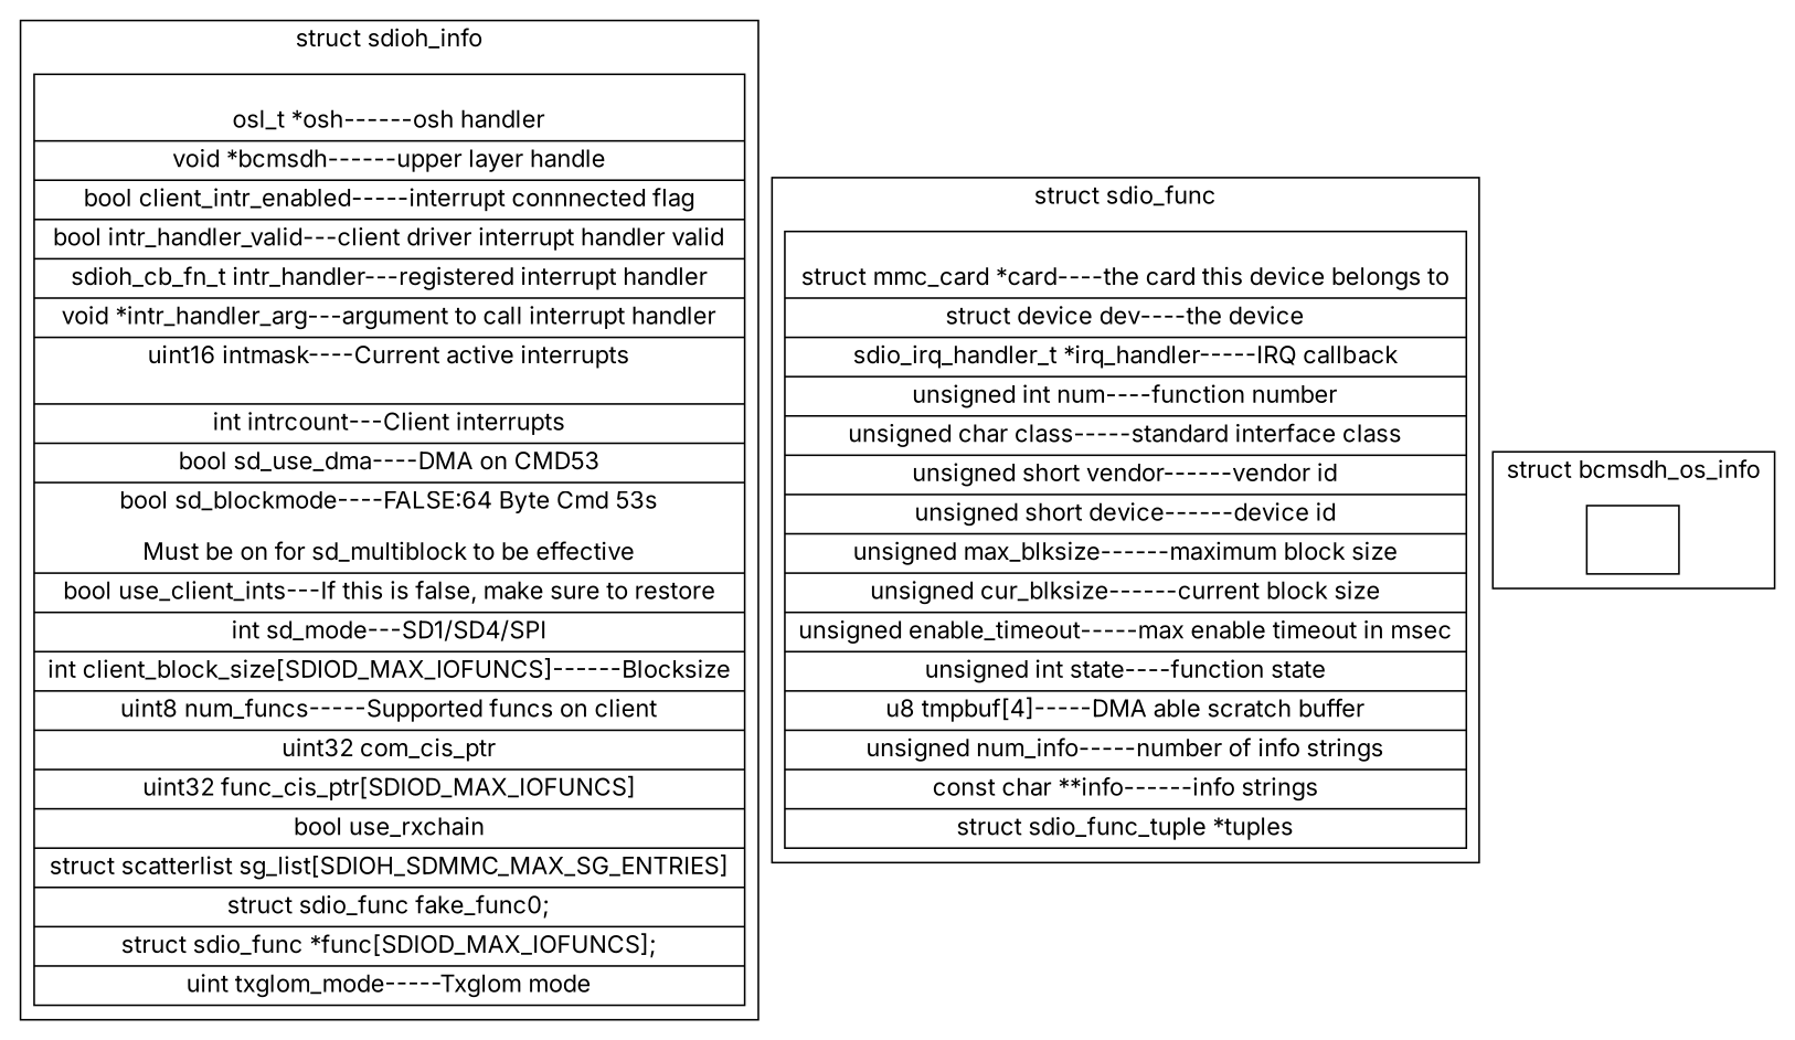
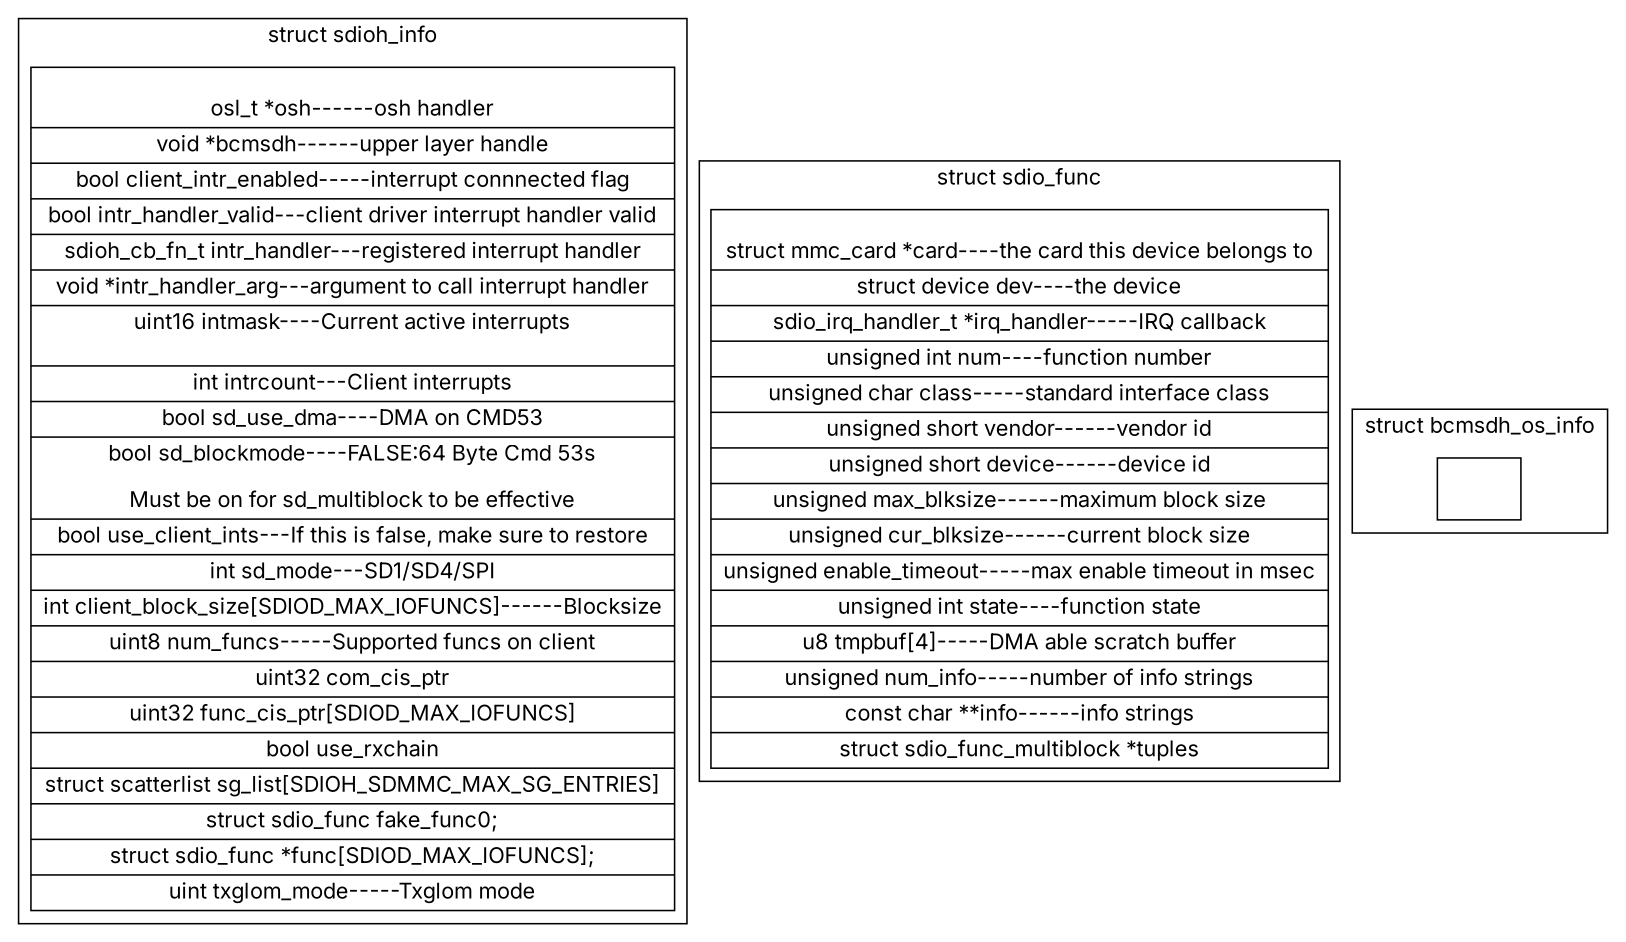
  digraph {
    fontname=Inter
    node [shape=record fontname=Inter]
    n1 [label="{\n		osl_t       *osh------osh handler\n    |void        *bcmsdh------upper layer handle\n    |bool        client_intr_enabled-----interrupt connnected flag\n    |bool        intr_handler_valid---client driver interrupt handler valid\n    |sdioh_cb_fn_t   intr_handler---registered interrupt handler\n    |void        *intr_handler_arg---argument to call interrupt handler\n    |uint16      intmask----Current active interrupts\n\n    |int     intrcount---Client interrupts\n    |bool        sd_use_dma----DMA on CMD53\n    |bool        sd_blockmode----FALSE:64 Byte Cmd 53s\n                        \nMust be on for sd_multiblock to be effective\n    |bool        use_client_ints---If this is false, make sure to restore\n    |int     sd_mode---SD1\/SD4\/SPI\n    |int     client_block_size[SDIOD_MAX_IOFUNCS]------Blocksize\n    |uint8       num_funcs-----Supported funcs on client\n    |uint32      com_cis_ptr\n    |uint32      func_cis_ptr[SDIOD_MAX_IOFUNCS]\n    |bool        use_rxchain\n    |struct scatterlist  sg_list[SDIOH_SDMMC_MAX_SG_ENTRIES]\n    |struct sdio_func    fake_func0;\n    |struct sdio_func    *func[SDIOD_MAX_IOFUNCS];\n    |uint    txglom_mode-----Txglom mode\n	}"]
-   n2 [label="{\n	struct mmc_card     *card----the card this device belongs to\n    |struct device       dev----the device\n    |sdio_irq_handler_t  *irq_handler-----IRQ callback\n    |unsigned int        num----function number\n    |unsigned char       class-----standard interface class\n    |unsigned short      vendor------vendor id\n    |unsigned short      device------device id\n    |unsigned        max_blksize------maximum block size\n    |unsigned        cur_blksize------current block size\n    |unsigned        enable_timeout-----max enable timeout in msec\n    |unsigned int        state----function state\n    |u8          tmpbuf[4]-----DMA able scratch buffer\n    |unsigned        num_info-----number of info strings\n    |const char      **info------info strings\n    |struct sdio_func_tuple *tuples\n		}"]
+   n2 [label="{\n	struct mmc_card     *card----the card this device belongs to\n    |struct device       dev----the device\n    |sdio_irq_handler_t  *irq_handler-----IRQ callback\n    |unsigned int        num----function number\n    |unsigned char       class-----standard interface class\n    |unsigned short      vendor------vendor id\n    |unsigned short      device------device id\n    |unsigned        max_blksize------maximum block size\n    |unsigned        cur_blksize------current block size\n    |unsigned        enable_timeout-----max enable timeout in msec\n    |unsigned int        state----function state\n    |u8          tmpbuf[4]-----DMA able scratch buffer\n    |unsigned        num_info-----number of info strings\n    |const char      **info------info strings\n    |struct sdio_func_multiblock *tuples\n		}"]
    n3 [label="{\n\n		}"]
    subgraph cluster_1 {
      label="struct sdioh_info"
      n1
    }
    subgraph cluster_2 {
      label="struct sdio_func"
      n2
    }
    subgraph cluster_3 {
      label="struct bcmsdh_os_info"
      n3
    }
  }
